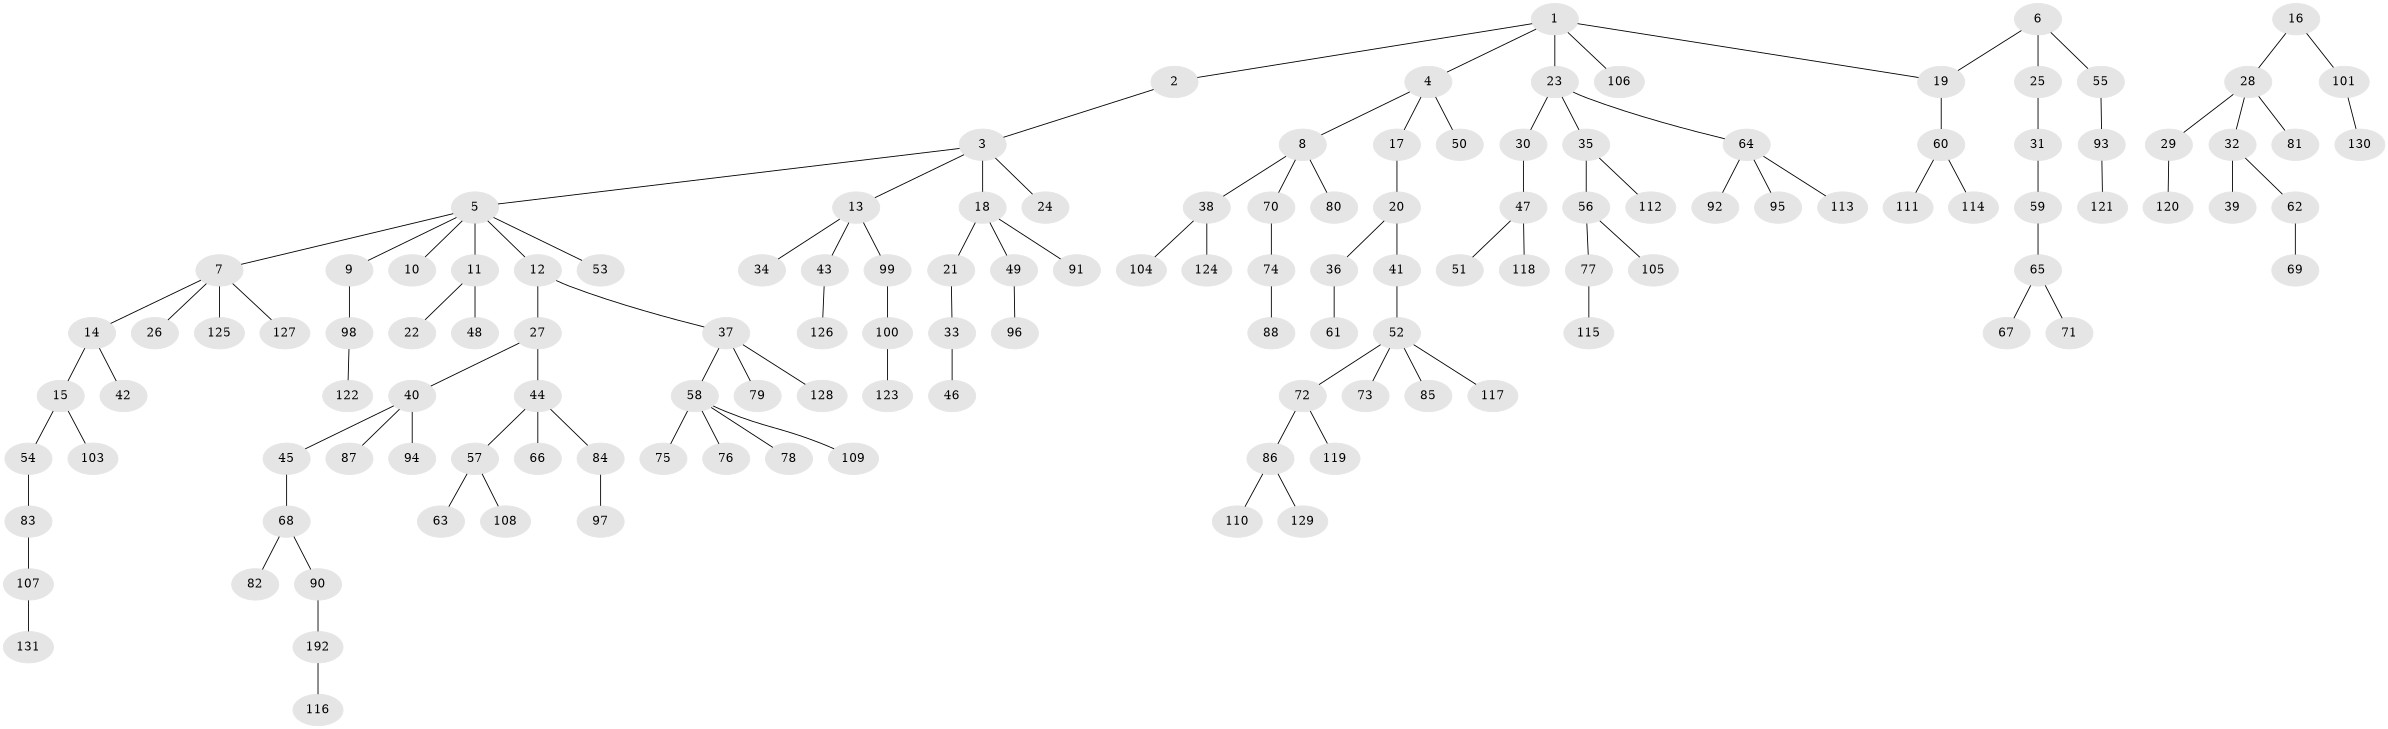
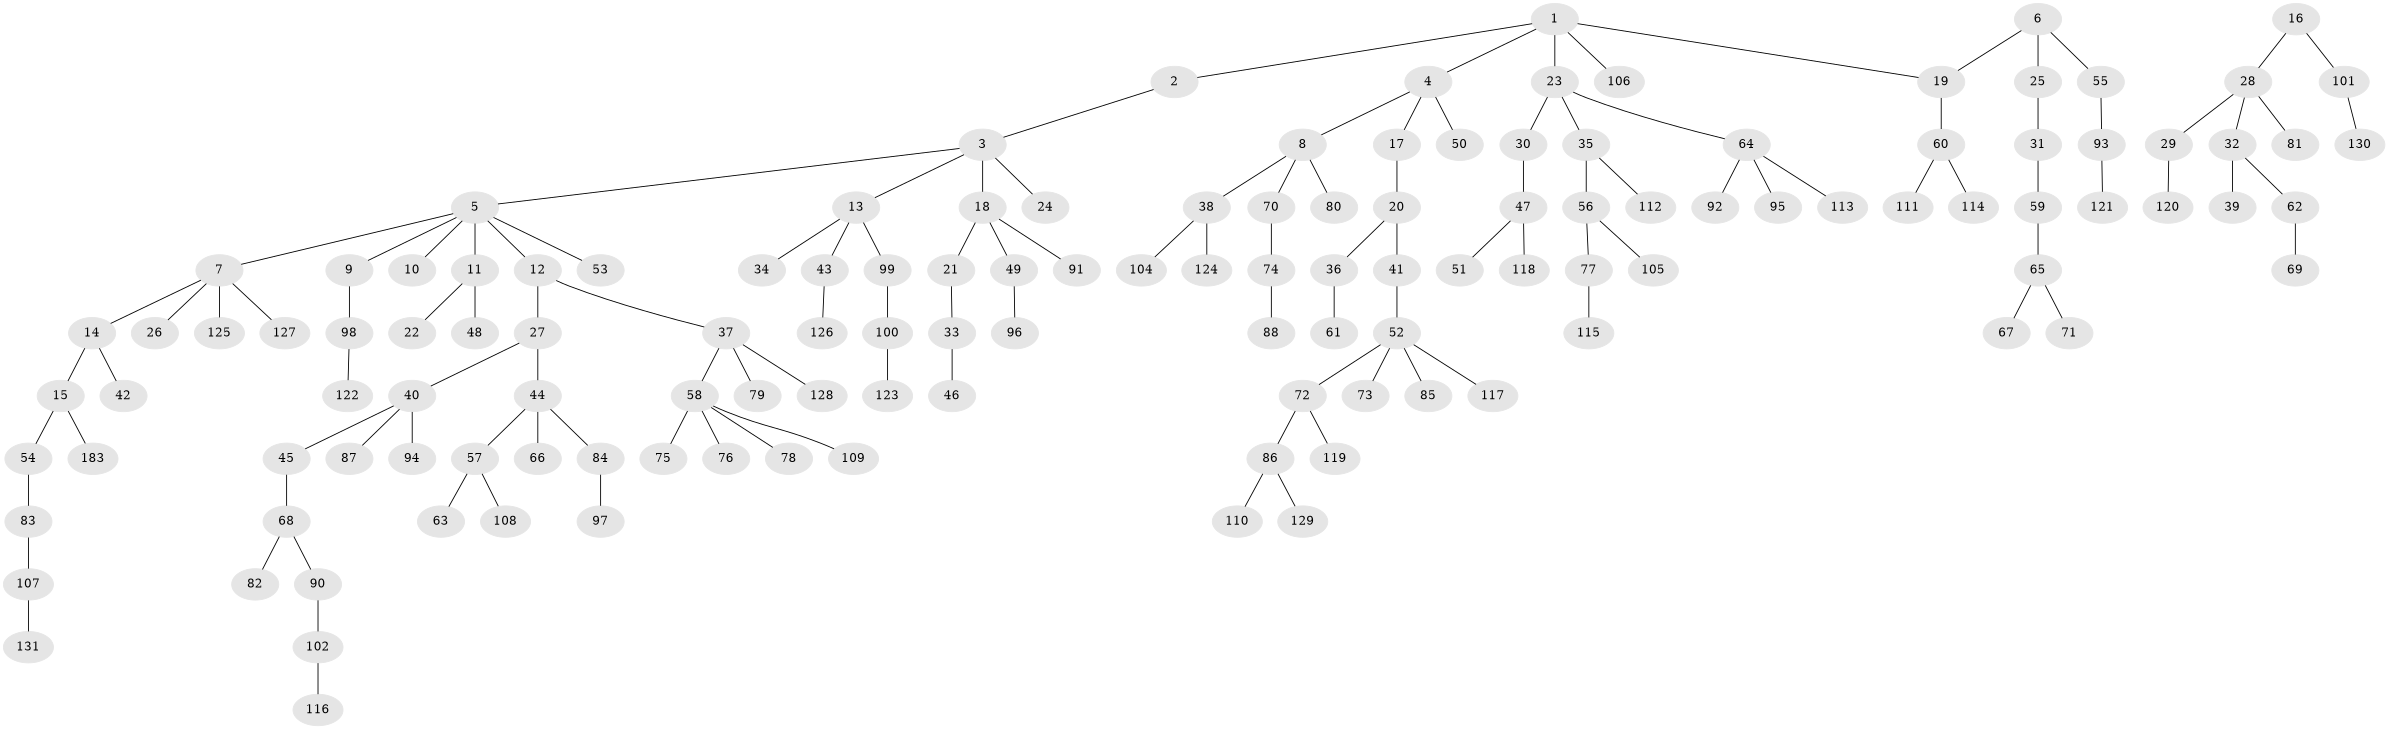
  graph {
    node [color=gray90 style=filled]
    1
    2
    4
    23
    106
    19
    3
    8
    17
    50
    6
    25
    55
    30
    35
    64
    5
    13
    18
    24
    16
    28
    101
    7
    9
    10
    11
    12
    53
    34
    43
    99
    21
    49
    91
    38
    70
    80
    20
    14
    26
    125
    127
    98
    22
    48
    27
    37
    60
    31
    93
    15
    42
    104
    124
    74
    122
    40
    44
    58
    79
    128
    126
    100
    54
-   103
+   103 [label=183]
    83
    29
    32
    81
    130
    36
    41
    33
    96
    111
    114
    61
    52
    46
    47
    56
    112
    92
    95
    113
    59
    45
    87
    94
    57
    66
    84
    120
    39
    62
    51
    118
    65
    69
    77
    105
    75
    76
    78
    109
    68
    72
    73
    85
    117
    86
    119
    63
    108
    97
    82
    90
    107
    121
    115
    67
    71
-   102 [label=192]
+   102
    88
    110
    129
    131
    116
    123
    1 -- 2
    1 -- 4
    1 -- 23
    1 -- 106
    1 -- 19
    2 -- 3
    4 -- 8
    4 -- 17
    4 -- 50
    23 -- 30
    23 -- 35
    23 -- 64
    19 -- 60
    3 -- 5
    3 -- 13
    3 -- 18
    3 -- 24
    8 -- 38
    8 -- 70
    8 -- 80
    17 -- 20
    6 -- 19
    6 -- 25
    6 -- 55
    25 -- 31
    55 -- 93
    30 -- 47
    35 -- 56
    35 -- 112
    64 -- 92
    64 -- 95
    64 -- 113
    5 -- 7
    5 -- 9
    5 -- 10
    5 -- 11
    5 -- 12
    5 -- 53
    13 -- 34
    13 -- 43
    13 -- 99
    18 -- 21
    18 -- 49
    18 -- 91
    16 -- 28
    16 -- 101
    28 -- 29
    28 -- 32
    28 -- 81
    101 -- 130
    7 -- 14
    7 -- 26
    7 -- 125
    7 -- 127
    9 -- 98
    11 -- 22
    11 -- 48
    12 -- 27
    12 -- 37
    43 -- 126
    99 -- 100
    21 -- 33
    49 -- 96
    38 -- 104
    38 -- 124
    70 -- 74
    20 -- 36
    20 -- 41
    14 -- 15
    14 -- 42
    98 -- 122
    27 -- 40
    27 -- 44
    37 -- 58
    37 -- 79
    37 -- 128
    60 -- 111
    60 -- 114
    31 -- 59
    93 -- 121
    15 -- 54
    15 -- 103
    74 -- 88
    40 -- 45
    40 -- 87
    40 -- 94
    44 -- 57
    44 -- 66
    44 -- 84
    58 -- 75
    58 -- 76
    58 -- 78
    58 -- 109
    100 -- 123
    54 -- 83
    83 -- 107
    29 -- 120
    32 -- 39
    32 -- 62
    36 -- 61
    41 -- 52
    33 -- 46
    52 -- 72
    52 -- 73
    52 -- 85
    52 -- 117
    47 -- 51
    47 -- 118
    56 -- 77
    56 -- 105
    59 -- 65
    45 -- 68
    57 -- 63
    57 -- 108
    84 -- 97
    62 -- 69
    65 -- 67
    65 -- 71
    77 -- 115
    68 -- 82
    68 -- 90
    72 -- 86
    72 -- 119
    86 -- 110
    86 -- 129
    90 -- 102
    107 -- 131
    102 -- 116
  }
